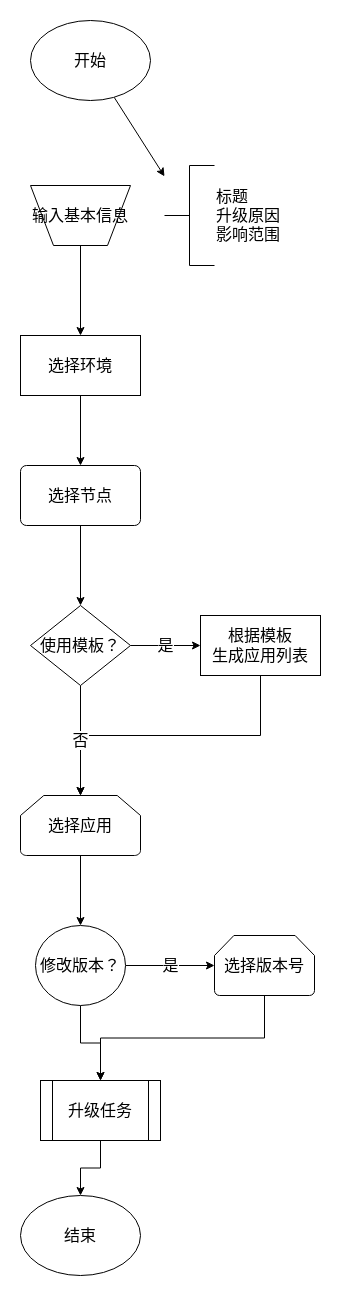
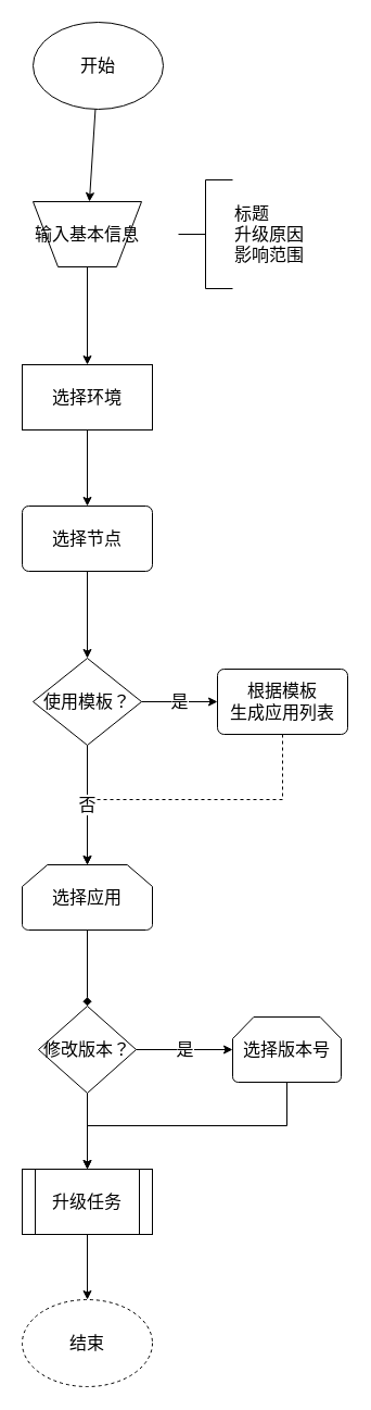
  <mxCell id="0" />
  <mxCell id="1" parent="0" />
- <mxCell id="2" style="edgeStyle=none;rounded=0;orthogonalLoop=1;jettySize=auto;html=1;strokeWidth=1;fontSize=16;" edge="1" parent="1" source="3" target="6"><mxGeometry relative="1" as="geometry" /></mxCell>
+ <mxCell id="2" style="edgeStyle=none;rounded=0;orthogonalLoop=1;jettySize=auto;html=1;strokeWidth=1;fontSize=16;" edge="1" parent="1" source="3" target="5"><mxGeometry relative="1" as="geometry" /></mxCell>
  <mxCell id="3" value="开始" style="ellipse;whiteSpace=wrap;html=1;strokeWidth=1;fontSize=16;" vertex="1" parent="1"><mxGeometry x="30" y="20" width="120" height="80" as="geometry" /></mxCell>
  <mxCell id="4" value="" style="edgeStyle=none;rounded=0;orthogonalLoop=1;jettySize=auto;html=1;strokeWidth=1;fontSize=16;" edge="1" parent="1" source="5" target="7"><mxGeometry relative="1" as="geometry" /></mxCell>
  <mxCell id="5" value="输入基本信息" style="verticalLabelPosition=middle;verticalAlign=middle;html=1;shape=trapezoid;perimeter=trapezoidPerimeter;whiteSpace=wrap;size=0.23;arcSize=10;flipV=1;labelPosition=center;align=center;strokeWidth=1;fontSize=16;" vertex="1" parent="1"><mxGeometry x="30" y="185" width="100" height="60" as="geometry" /></mxCell>
  <mxCell id="6" value="标题&lt;br style=&quot;font-size: 16px;&quot;&gt;升级原因&lt;br style=&quot;font-size: 16px;&quot;&gt;影响范围" style="strokeWidth=1;html=1;shape=mxgraph.flowchart.annotation_2;align=left;labelPosition=right;pointerEvents=1;fontSize=16;" vertex="1" parent="1"><mxGeometry x="164" y="165" width="50" height="100" as="geometry" /></mxCell>
  <mxCell id="7" value="选择环境" style="whiteSpace=wrap;html=1;arcSize=10;strokeWidth=1;fontSize=16;" vertex="1" parent="1"><mxGeometry x="20" y="335" width="120" height="60" as="geometry" /></mxCell>
  <mxCell id="8" value="是" style="edgeStyle=orthogonalEdgeStyle;rounded=0;orthogonalLoop=1;jettySize=auto;html=1;strokeWidth=1;fontSize=16;" edge="1" parent="1" source="13" target="10"><mxGeometry relative="1" as="geometry"><mxPoint x="-20" y="645" as="sourcePoint" /></mxGeometry></mxCell>
- <mxCell id="9" style="edgeStyle=orthogonalEdgeStyle;rounded=0;orthogonalLoop=1;jettySize=auto;html=1;exitX=0.5;exitY=1;exitDx=0;exitDy=0;strokeWidth=1;fontSize=16;" edge="1" parent="1" source="10" target="17"><mxGeometry relative="1" as="geometry" /></mxCell>
- <mxCell id="10" value="根据模板&lt;br style=&quot;font-size: 16px;&quot;&gt;生成应用列表" style="whiteSpace=wrap;html=1;arcSize=10;strokeWidth=1;fontSize=16;" vertex="1" parent="1"><mxGeometry x="200" y="615" width="120" height="60" as="geometry" /></mxCell>
+ <mxCell id="9" style="edgeStyle=orthogonalEdgeStyle;rounded=0;orthogonalLoop=1;jettySize=auto;html=1;exitX=0.5;exitY=1;exitDx=0;exitDy=0;strokeWidth=1;fontSize=16;dashed=1;" edge="1" parent="1" source="10" target="17"><mxGeometry relative="1" as="geometry" /></mxCell>
+ <mxCell id="10" value="根据模板&lt;br style=&quot;font-size: 16px;&quot;&gt;生成应用列表" style="whiteSpace=wrap;html=1;arcSize=10;strokeWidth=1;fontSize=16;rounded=1;" vertex="1" parent="1"><mxGeometry x="200" y="615" width="120" height="60" as="geometry" /></mxCell>
  <mxCell id="11" value="" style="edgeStyle=orthogonalEdgeStyle;rounded=0;orthogonalLoop=1;jettySize=auto;html=1;strokeWidth=1;fontSize=16;" edge="1" parent="1" source="15" target="13"><mxGeometry relative="1" as="geometry"><mxPoint x="80" y="385" as="sourcePoint" /><mxPoint x="-20" y="535" as="targetPoint" /></mxGeometry></mxCell>
  <mxCell id="12" value="否" style="edgeStyle=orthogonalEdgeStyle;rounded=0;orthogonalLoop=1;jettySize=auto;html=1;strokeWidth=1;fontSize=16;" edge="1" parent="1" source="13" target="17"><mxGeometry relative="1" as="geometry" /></mxCell>
  <mxCell id="13" value="使用模板？" style="strokeWidth=1;html=1;shape=mxgraph.flowchart.decision;whiteSpace=wrap;fontSize=16;" vertex="1" parent="1"><mxGeometry x="30" y="605" width="100" height="80" as="geometry" /></mxCell>
  <mxCell id="14" value="" style="edgeStyle=orthogonalEdgeStyle;rounded=0;orthogonalLoop=1;jettySize=auto;html=1;strokeWidth=1;fontSize=16;" edge="1" parent="1" source="7" target="15"><mxGeometry relative="1" as="geometry"><mxPoint x="80" y="385" as="sourcePoint" /><mxPoint x="80" y="505" as="targetPoint" /></mxGeometry></mxCell>
  <mxCell id="15" value="选择节点" style="whiteSpace=wrap;html=1;arcSize=10;strokeWidth=1;fontSize=16;rounded=1;" vertex="1" parent="1"><mxGeometry x="20" y="465" width="120" height="60" as="geometry" /></mxCell>
- <mxCell id="16" value="" style="edgeStyle=orthogonalEdgeStyle;rounded=0;orthogonalLoop=1;jettySize=auto;html=1;strokeWidth=1;fontSize=16;" edge="1" parent="1" source="17" target="20"><mxGeometry relative="1" as="geometry" /></mxCell>
+ <mxCell id="16" value="" style="edgeStyle=orthogonalEdgeStyle;rounded=0;orthogonalLoop=1;jettySize=auto;html=1;strokeWidth=1;fontSize=16;endArrow=diamond;" edge="1" parent="1" source="17" target="20"><mxGeometry relative="1" as="geometry" /></mxCell>
  <mxCell id="17" value="选择应用" style="strokeWidth=1;html=1;shape=mxgraph.flowchart.loop_limit;whiteSpace=wrap;fontSize=16;" vertex="1" parent="1"><mxGeometry x="20" y="795" width="120" height="60" as="geometry" /></mxCell>
  <mxCell id="18" value="是" style="edgeStyle=orthogonalEdgeStyle;rounded=0;orthogonalLoop=1;jettySize=auto;html=1;strokeWidth=1;fontSize=16;" edge="1" parent="1" source="20" target="22"><mxGeometry relative="1" as="geometry" /></mxCell>
  <mxCell id="19" style="edgeStyle=orthogonalEdgeStyle;rounded=0;orthogonalLoop=1;jettySize=auto;html=1;strokeWidth=1;fontSize=16;" edge="1" parent="1" source="20" target="25"><mxGeometry relative="1" as="geometry" /></mxCell>
- <mxCell id="20" value="修改版本？" style="ellipse;whiteSpace=wrap;html=1;strokeWidth=1;fontSize=16;" vertex="1" parent="1"><mxGeometry x="35" y="925" width="90" height="80" as="geometry" /></mxCell>
+ <mxCell id="20" value="修改版本？" style="rhombus;whiteSpace=wrap;html=1;strokeWidth=1;fontSize=16;" vertex="1" parent="1"><mxGeometry x="35" y="925" width="90" height="80" as="geometry" /></mxCell>
  <mxCell id="21" style="edgeStyle=orthogonalEdgeStyle;rounded=0;orthogonalLoop=1;jettySize=auto;html=1;exitX=0.5;exitY=1;exitDx=0;exitDy=0;exitPerimeter=0;strokeWidth=1;fontSize=16;" edge="1" parent="1" source="25" target="23"><mxGeometry relative="1" as="geometry" /></mxCell>
  <mxCell id="22" value="选择版本号" style="strokeWidth=1;html=1;shape=mxgraph.flowchart.loop_limit;whiteSpace=wrap;fontSize=16;" vertex="1" parent="1"><mxGeometry x="214" y="935" width="100" height="60" as="geometry" /></mxCell>
- <mxCell id="23" value="结束" style="ellipse;whiteSpace=wrap;html=1;strokeWidth=1;fontSize=16;" vertex="1" parent="1"><mxGeometry x="20" y="1195" width="120" height="80" as="geometry" /></mxCell>
+ <mxCell id="23" value="结束" style="ellipse;whiteSpace=wrap;html=1;strokeWidth=1;fontSize=16;dashed=1;" vertex="1" parent="1"><mxGeometry x="20" y="1195" width="120" height="80" as="geometry" /></mxCell>
  <mxCell id="24" value="" style="edgeStyle=orthogonalEdgeStyle;rounded=0;orthogonalLoop=1;jettySize=auto;html=1;exitX=0.5;exitY=1;exitDx=0;exitDy=0;exitPerimeter=0;strokeWidth=1;fontSize=16;" edge="1" parent="1" source="22" target="25"><mxGeometry relative="1" as="geometry"><mxPoint x="264" y="995" as="sourcePoint" /><mxPoint x="80" y="1195" as="targetPoint" /></mxGeometry></mxCell>
- <mxCell id="25" value="升级任务" style="shape=process;whiteSpace=wrap;html=1;backgroundOutline=1;rounded=0;fontSize=16;" vertex="1" parent="1"><mxGeometry x="40" y="1080" width="120" height="60" as="geometry" /></mxCell>
+ <mxCell id="25" value="升级任务" style="shape=process;whiteSpace=wrap;html=1;backgroundOutline=1;rounded=0;fontSize=16;" vertex="1" parent="1"><mxGeometry x="20" y="1075" width="120" height="60" as="geometry" /></mxCell>
